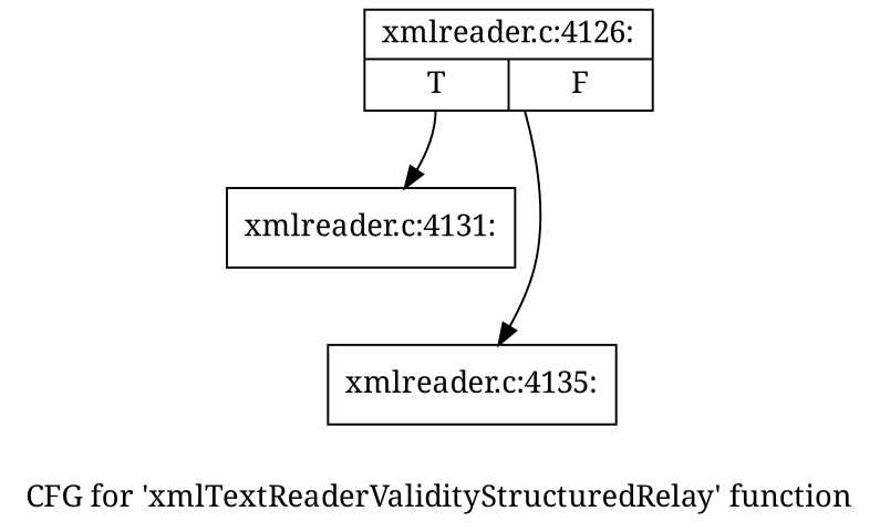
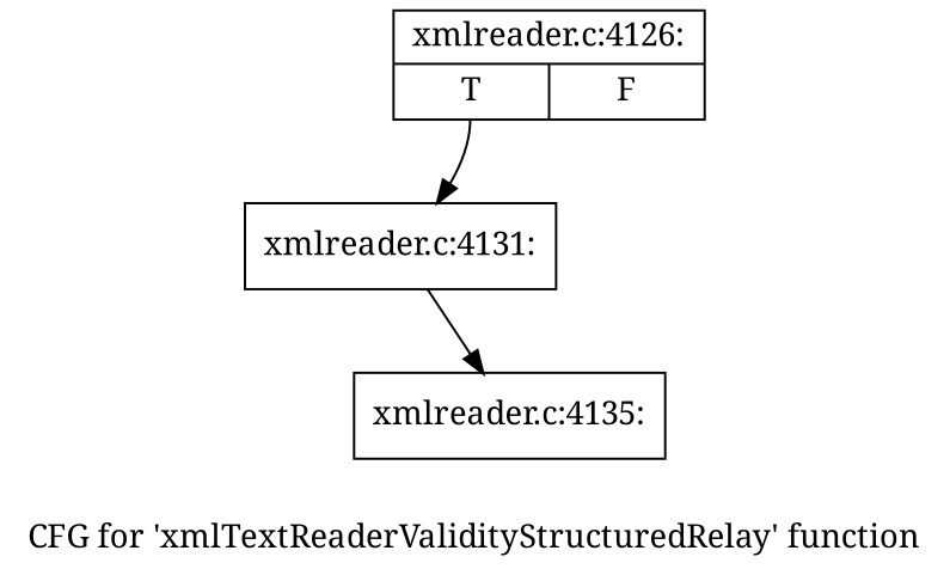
  digraph {
    fontname="Noto Serif"
    label="CFG for 'xmlTextReaderValidityStructuredRelay' function"
    node [fontname="Noto Serif" shape=record]
    edge [fontname="Noto Serif"]
    n1 [label="{xmlreader.c:4126:|{<s0>T|<s1>F}}"]
    n2 [label="{xmlreader.c:4131:}"]
    n3 [label="{xmlreader.c:4135:}"]
    n1 -> n2 [tailport=s0]
-   n1 -> n3
+   n2 -> n3
  }
